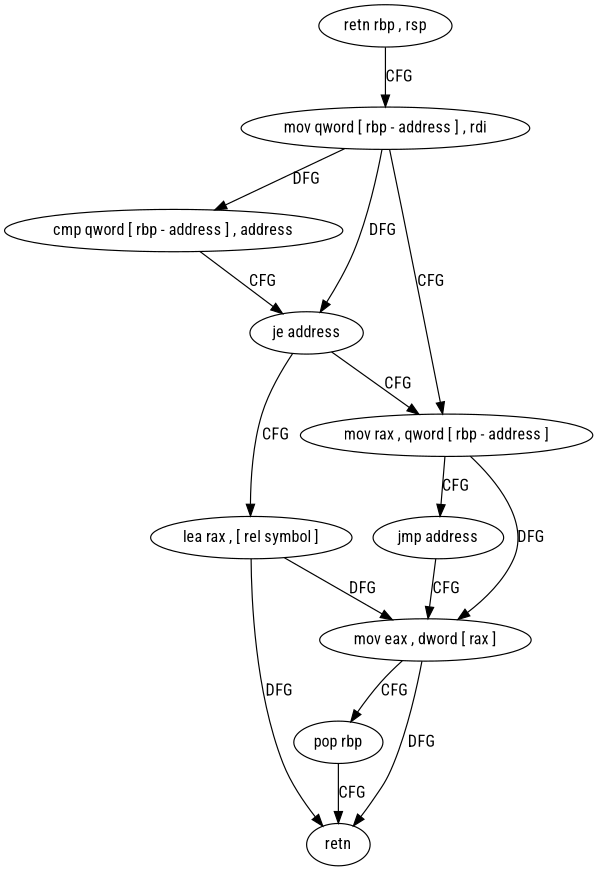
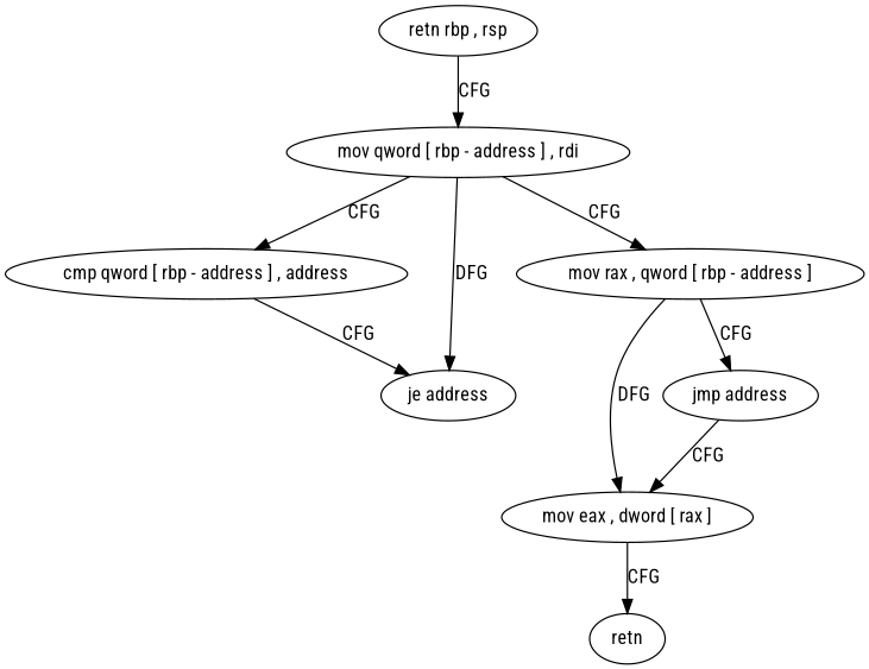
  digraph {
    fontname="Roboto Condensed"
    node [fontname="Roboto Condensed"]
    edge [fontname="Roboto Condensed"]
    n1 [label="retn rbp , rsp"]
    n2 [label="mov qword [ rbp - address ] , rdi"]
    n3 [label="cmp qword [ rbp - address ] , address"]
    n4 [label="je address"]
    n5 [label="mov rax , qword [ rbp - address ]"]
-   n6 [label="lea rax , [ rel symbol ]"]
    n7 [label="mov eax , dword [ rax ]"]
    n8 [label="jmp address"]
    n9 [label=retn]
-   n10 [label="pop rbp"]
    n1 -> n2 [label=CFG]
-   n2 -> n3 [label=DFG]
+   n2 -> n3 [label=CFG]
    n2 -> n4 [label=DFG]
    n2 -> n5 [label=CFG]
    n3 -> n4 [label=CFG]
-   n4 -> n5 [label=CFG]
-   n4 -> n6 [label=CFG]
    n5 -> n7 [label=DFG]
    n5 -> n8 [label=CFG]
-   n6 -> n7 [label=DFG]
-   n6 -> n9 [label=DFG]
-   n7 -> n9 [label=DFG]
-   n7 -> n10 [label=CFG]
+   n7 -> n9 [label=CFG]
    n8 -> n7 [label=CFG]
-   n10 -> n9 [label=CFG]
  }
